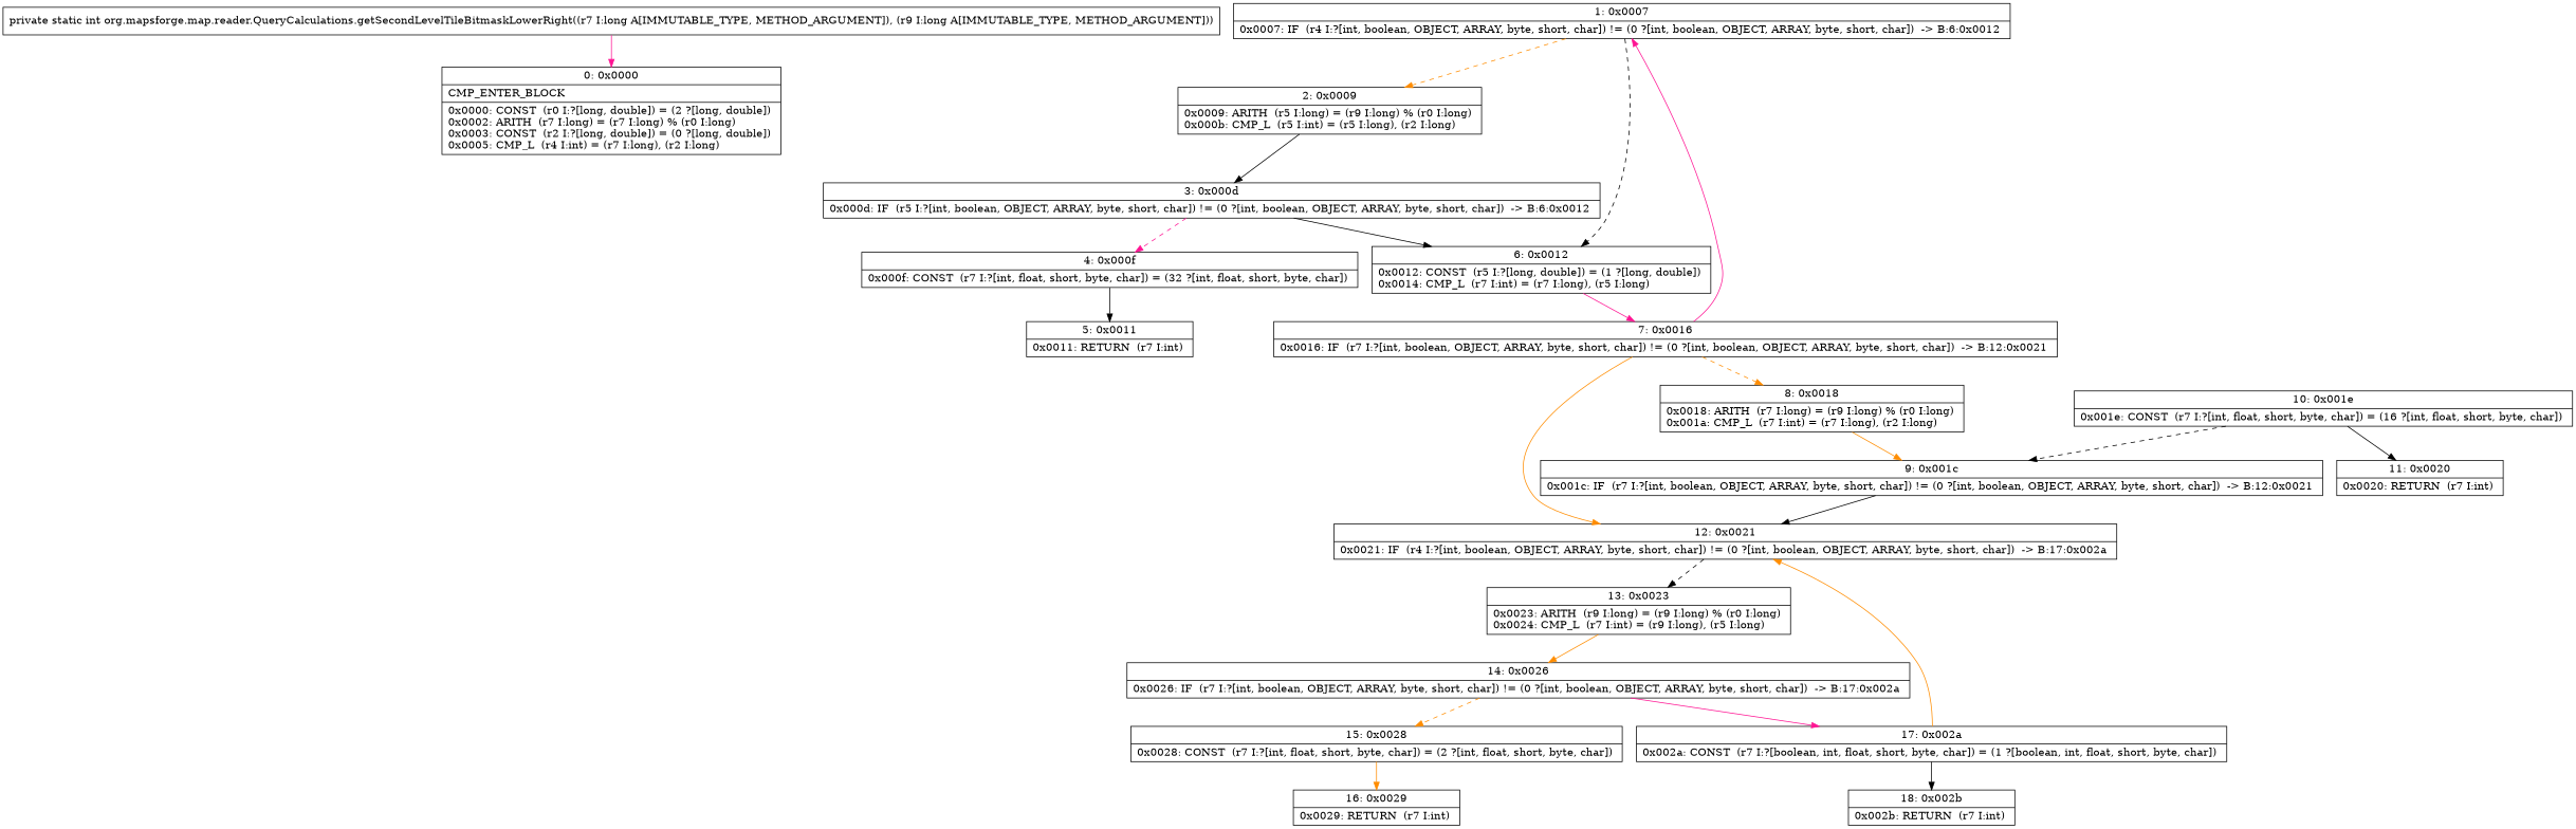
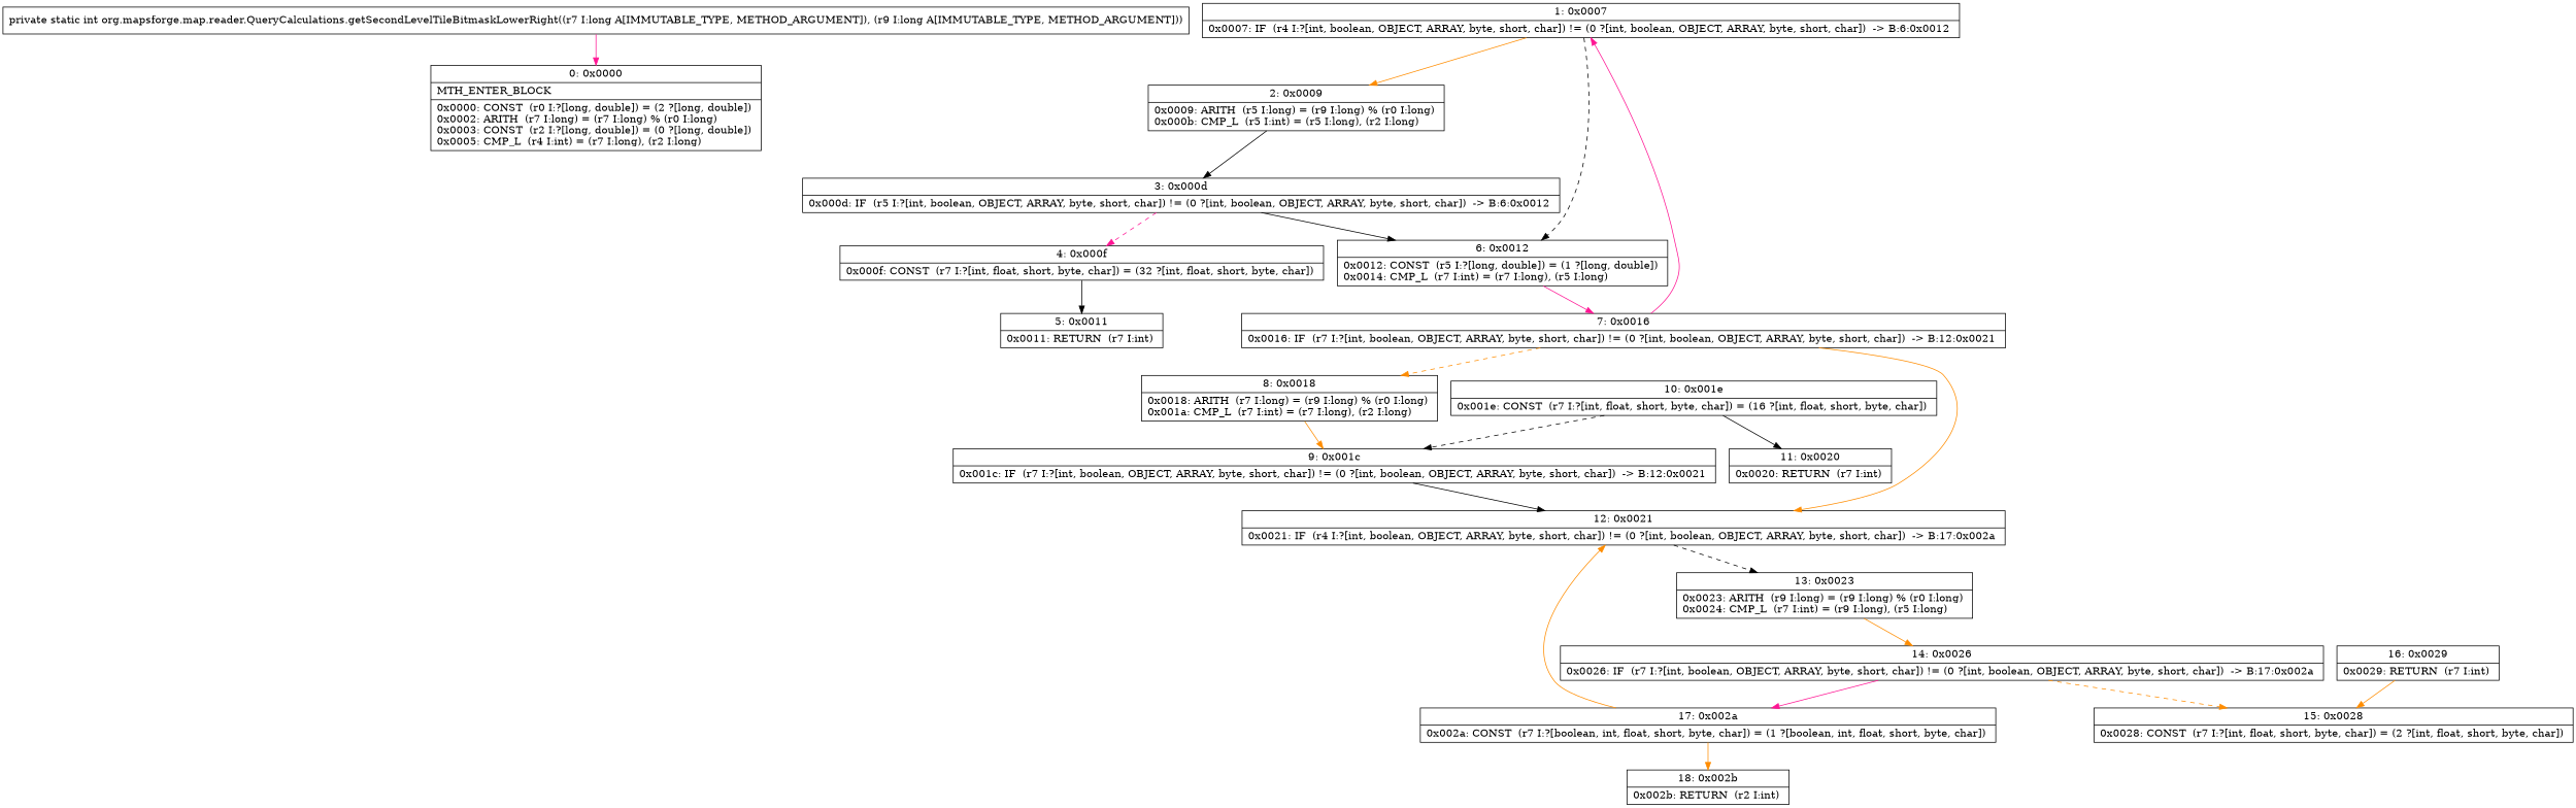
  digraph {
    node [shape=record]
    edge [color=darkorange]
-   n1 [label="{0\:\ 0x0000|CMP_ENTER_BLOCK\l|0x0000: CONST  (r0 I:?[long, double]) = (2 ?[long, double]) \l0x0002: ARITH  (r7 I:long) = (r7 I:long) % (r0 I:long) \l0x0003: CONST  (r2 I:?[long, double]) = (0 ?[long, double]) \l0x0005: CMP_L  (r4 I:int) = (r7 I:long), (r2 I:long) \l}"]
+   n1 [label="{0\:\ 0x0000|MTH_ENTER_BLOCK\l|0x0000: CONST  (r0 I:?[long, double]) = (2 ?[long, double]) \l0x0002: ARITH  (r7 I:long) = (r7 I:long) % (r0 I:long) \l0x0003: CONST  (r2 I:?[long, double]) = (0 ?[long, double]) \l0x0005: CMP_L  (r4 I:int) = (r7 I:long), (r2 I:long) \l}"]
    n2 [label="{1\:\ 0x0007|0x0007: IF  (r4 I:?[int, boolean, OBJECT, ARRAY, byte, short, char]) != (0 ?[int, boolean, OBJECT, ARRAY, byte, short, char])  \-\> B:6:0x0012 \l}"]
    n3 [label="{2\:\ 0x0009|0x0009: ARITH  (r5 I:long) = (r9 I:long) % (r0 I:long) \l0x000b: CMP_L  (r5 I:int) = (r5 I:long), (r2 I:long) \l}"]
    n4 [label="{6\:\ 0x0012|0x0012: CONST  (r5 I:?[long, double]) = (1 ?[long, double]) \l0x0014: CMP_L  (r7 I:int) = (r7 I:long), (r5 I:long) \l}"]
    n5 [label="{3\:\ 0x000d|0x000d: IF  (r5 I:?[int, boolean, OBJECT, ARRAY, byte, short, char]) != (0 ?[int, boolean, OBJECT, ARRAY, byte, short, char])  \-\> B:6:0x0012 \l}"]
    n6 [label="{7\:\ 0x0016|0x0016: IF  (r7 I:?[int, boolean, OBJECT, ARRAY, byte, short, char]) != (0 ?[int, boolean, OBJECT, ARRAY, byte, short, char])  \-\> B:12:0x0021 \l}"]
    n7 [label="{4\:\ 0x000f|0x000f: CONST  (r7 I:?[int, float, short, byte, char]) = (32 ?[int, float, short, byte, char]) \l}"]
    n8 [label="{5\:\ 0x0011|0x0011: RETURN  (r7 I:int) \l}"]
    n9 [label="{8\:\ 0x0018|0x0018: ARITH  (r7 I:long) = (r9 I:long) % (r0 I:long) \l0x001a: CMP_L  (r7 I:int) = (r7 I:long), (r2 I:long) \l}"]
    n10 [label="{12\:\ 0x0021|0x0021: IF  (r4 I:?[int, boolean, OBJECT, ARRAY, byte, short, char]) != (0 ?[int, boolean, OBJECT, ARRAY, byte, short, char])  \-\> B:17:0x002a \l}"]
    n11 [label="{9\:\ 0x001c|0x001c: IF  (r7 I:?[int, boolean, OBJECT, ARRAY, byte, short, char]) != (0 ?[int, boolean, OBJECT, ARRAY, byte, short, char])  \-\> B:12:0x0021 \l}"]
    n12 [label="{13\:\ 0x0023|0x0023: ARITH  (r9 I:long) = (r9 I:long) % (r0 I:long) \l0x0024: CMP_L  (r7 I:int) = (r9 I:long), (r5 I:long) \l}"]
    n13 [label="{10\:\ 0x001e|0x001e: CONST  (r7 I:?[int, float, short, byte, char]) = (16 ?[int, float, short, byte, char]) \l}"]
    n14 [label="{11\:\ 0x0020|0x0020: RETURN  (r7 I:int) \l}"]
    n15 [label="{14\:\ 0x0026|0x0026: IF  (r7 I:?[int, boolean, OBJECT, ARRAY, byte, short, char]) != (0 ?[int, boolean, OBJECT, ARRAY, byte, short, char])  \-\> B:17:0x002a \l}"]
    n16 [label="{17\:\ 0x002a|0x002a: CONST  (r7 I:?[boolean, int, float, short, byte, char]) = (1 ?[boolean, int, float, short, byte, char]) \l}"]
-   n17 [label="{18\:\ 0x002b|0x002b: RETURN  (r7 I:int) \l}"]
+   n17 [label="{18\:\ 0x002b|0x002b: RETURN  (r2 I:int) \l}"]
    n18 [label="{15\:\ 0x0028|0x0028: CONST  (r7 I:?[int, float, short, byte, char]) = (2 ?[int, float, short, byte, char]) \l}"]
    n19 [label="{16\:\ 0x0029|0x0029: RETURN  (r7 I:int) \l}"]
    n20 [label="{private static int org.mapsforge.map.reader.QueryCalculations.getSecondLevelTileBitmaskLowerRight((r7 I:long A[IMMUTABLE_TYPE, METHOD_ARGUMENT]), (r9 I:long A[IMMUTABLE_TYPE, METHOD_ARGUMENT])) }"]
-   n2 -> n3 [style=dashed]
+   n2 -> n3 [style=solid]
    n2 -> n4 [color=black style=dashed]
    n3 -> n5 [color=black]
    n4 -> n6 [color=deeppink]
    n5 -> n4 [color=black]
    n5 -> n7 [color=deeppink style=dashed]
    n6 -> n2 [color=deeppink]
    n6 -> n9 [style=dashed]
    n6 -> n10
    n7 -> n8 [color=black]
    n9 -> n11
    n10 -> n12 [color=black style=dashed]
    n11 -> n10 [color=black]
    n12 -> n15
    n13 -> n11 [color=black style=dashed]
    n13 -> n14 [color=black]
    n15 -> n16 [color=deeppink]
    n15 -> n18 [style=dashed]
    n16 -> n10
-   n16 -> n17 [color=black]
-   n18 -> n19
+   n16 -> n17
+   n19 -> n18
    n20 -> n1 [color=deeppink]
  }
